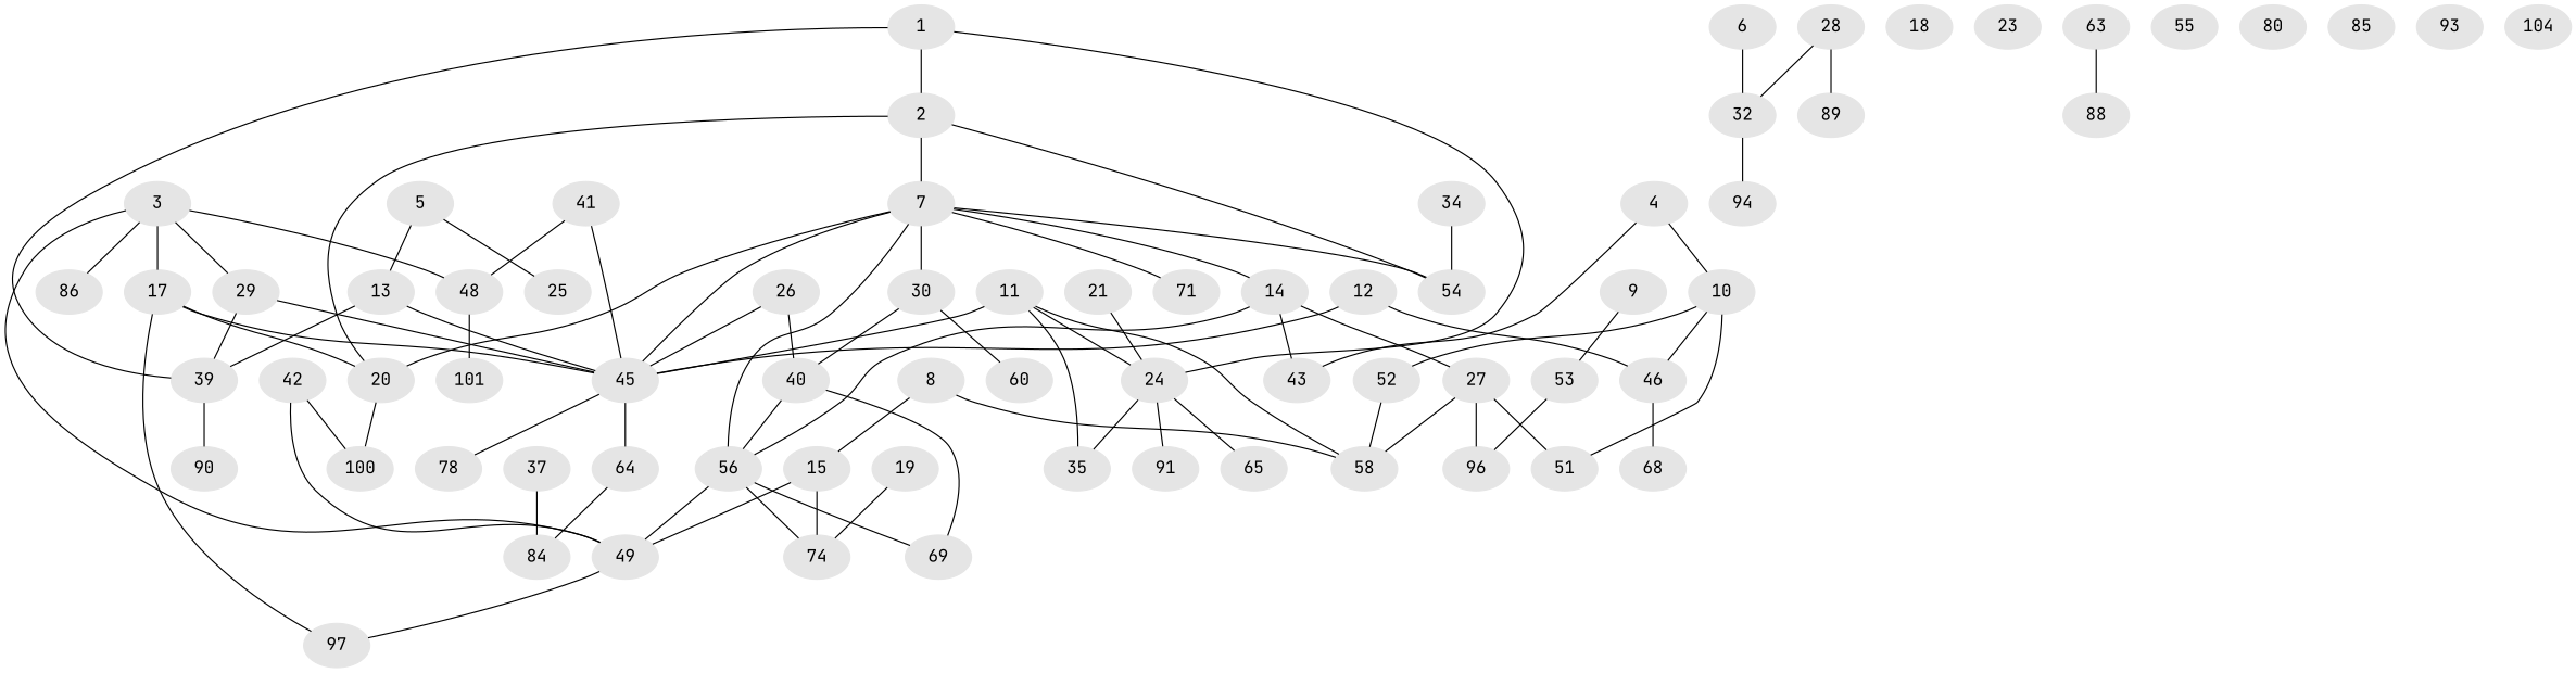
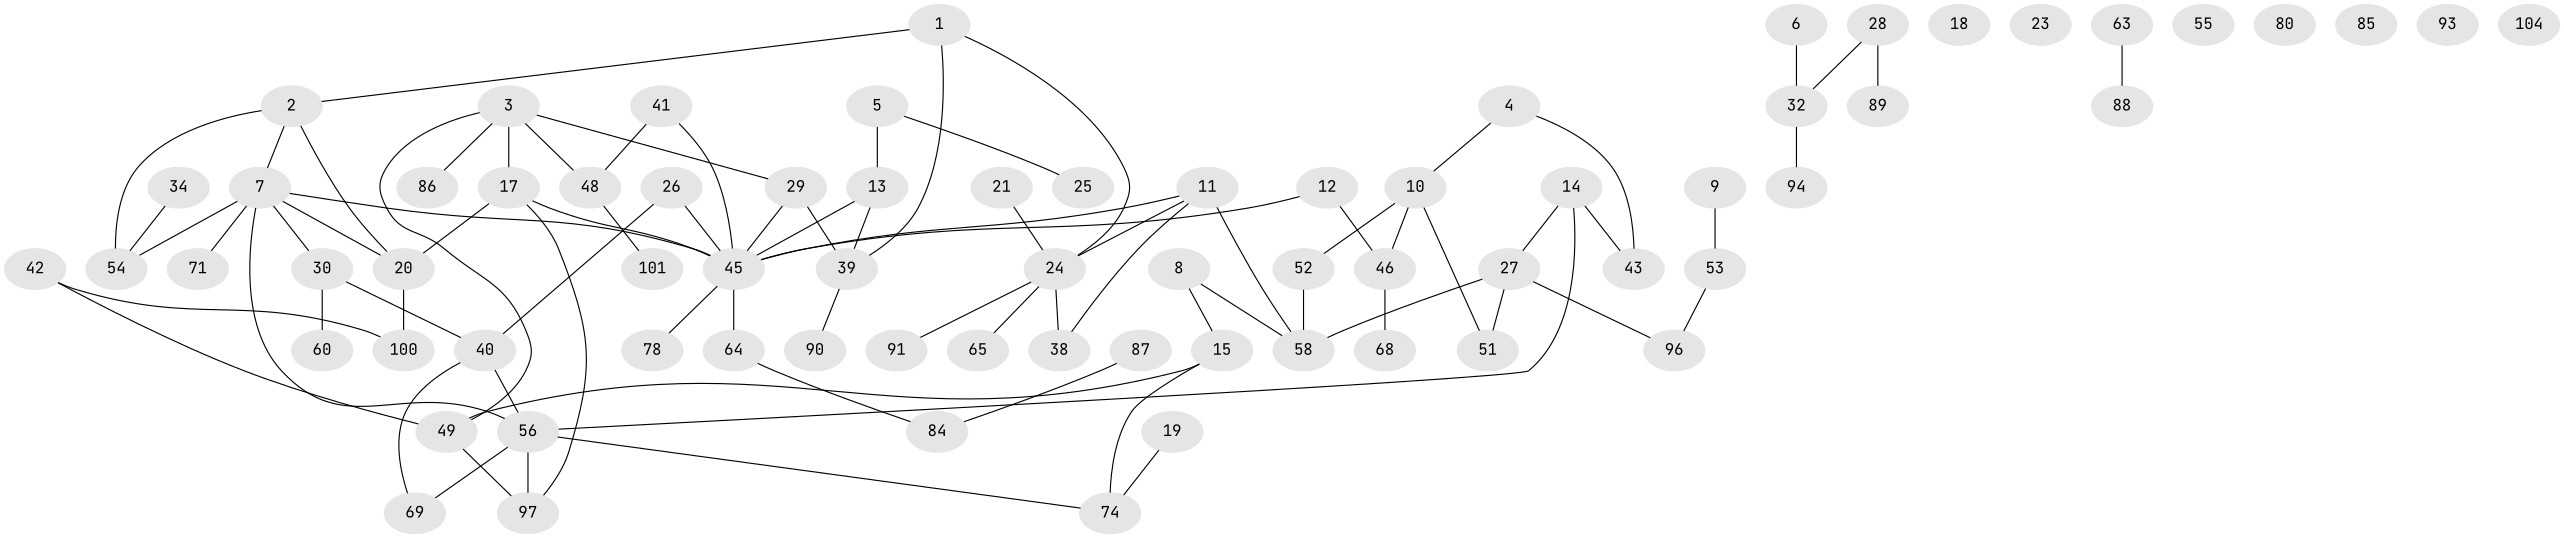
  graph {
    fontname="JetBrains Mono"
    node [color=gray90 fontname="JetBrains Mono" style=filled]
    edge [fontname="JetBrains Mono"]
    2 [super="+57"]
    7 [super="+22+38"]
    20 [super="+50"]
    n4 [label=54 super="+67"]
    1
    24 [super="+31"]
    39 [super="+79+87"]
-   35
+   35 [label=38]
    65 [super="+76+73"]
    91
    90
    14 [super="+61"]
    30
    45 [super="+47+105"]
    56 [super="+66"]
    71
    100
    3
    17
    29
    48
    49
    86
    97
    101
    10 [super="+36+95"]
    46 [super="+59+82"]
    51
    52
    4
    43
    5
    13
    25
    32 [super="+33"]
    94
    6
    27
    40
    60
    64
    78
    74
    69 [super="+70"]
    8
    15
    58
    9
    53
    96
    68
    11 [super="+54"]
    12 [super="+62"]
    18
    19
    21
    23
    26
    28
    89
    34
    63 [super="+103"]
    88
-   37
+   37 [label=87]
    84
    41
    42
    55
    80
    85
    93
    104
    2 -- 7
    2 -- 20
    2 -- n4
    7 -- 20
    7 -- n4
-   7 -- 14
    7 -- 30
    7 -- 45
    7 -- 56
    7 -- 71
    20 -- 100
    1 -- 2
    1 -- 24
    1 -- 39
    24 -- 35
    24 -- 65
    24 -- 91
    39 -- 90
    14 -- 56
    14 -- 43
    14 -- 27
    30 -- 40
    30 -- 60
    45 -- 64
    45 -- 78
-   56 -- 49
+   56 -- 97
    56 -- 74
    56 -- 69
    3 -- 17
    3 -- 29
    3 -- 48
    3 -- 49
    3 -- 86
    17 -- 20
    17 -- 45
    17 -- 97
    29 -- 39
    29 -- 45
    48 -- 101
    49 -- 97
    10 -- 46
    10 -- 51
    10 -- 52
    46 -- 68
    52 -- 58
    4 -- 10
    4 -- 43
    5 -- 13
    5 -- 25
    13 -- 39
    13 -- 45
    32 -- 94
    6 -- 32
    27 -- 51
    27 -- 58
    27 -- 96
    40 -- 56
    40 -- 69
    64 -- 84
    8 -- 15
    8 -- 58
    15 -- 49
    15 -- 74
    9 -- 53
    53 -- 96
    11 -- 24 [weight=2]
    11 -- 35
    11 -- 45
    11 -- 58
    12 -- 45
    12 -- 46
    19 -- 74
    21 -- 24
    26 -- 45
    26 -- 40
    28 -- 32
    28 -- 89
    34 -- n4
    63 -- 88
    37 -- 84
    41 -- 45
    41 -- 48
    42 -- 100
    42 -- 49
  }
